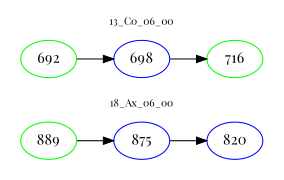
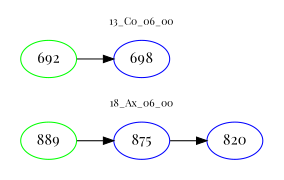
  digraph {
    fontname="Playfair Display"
    rankdir=LR
    node [color=green fontname="Playfair Display"]
    edge [color=black fontname="Playfair Display"]
    n1 [label=889]
    n2 [color=blue label=875]
    n3 [color=blue label=820]
    n4 [label=692]
    n5 [color=blue label=698]
-   n6 [label=716]
    subgraph cluster_1 {
      color=white
      fontsize=10
      label="18_Ax_06_00"
      n1
      n2
      n3
    }
    subgraph cluster_2 {
      color=white
      fontsize=10
      label="13_C0_06_00"
      n4
      n5
-     n6
    }
    n1 -> n2
    n2 -> n3
    n4 -> n5
-   n5 -> n6
  }
